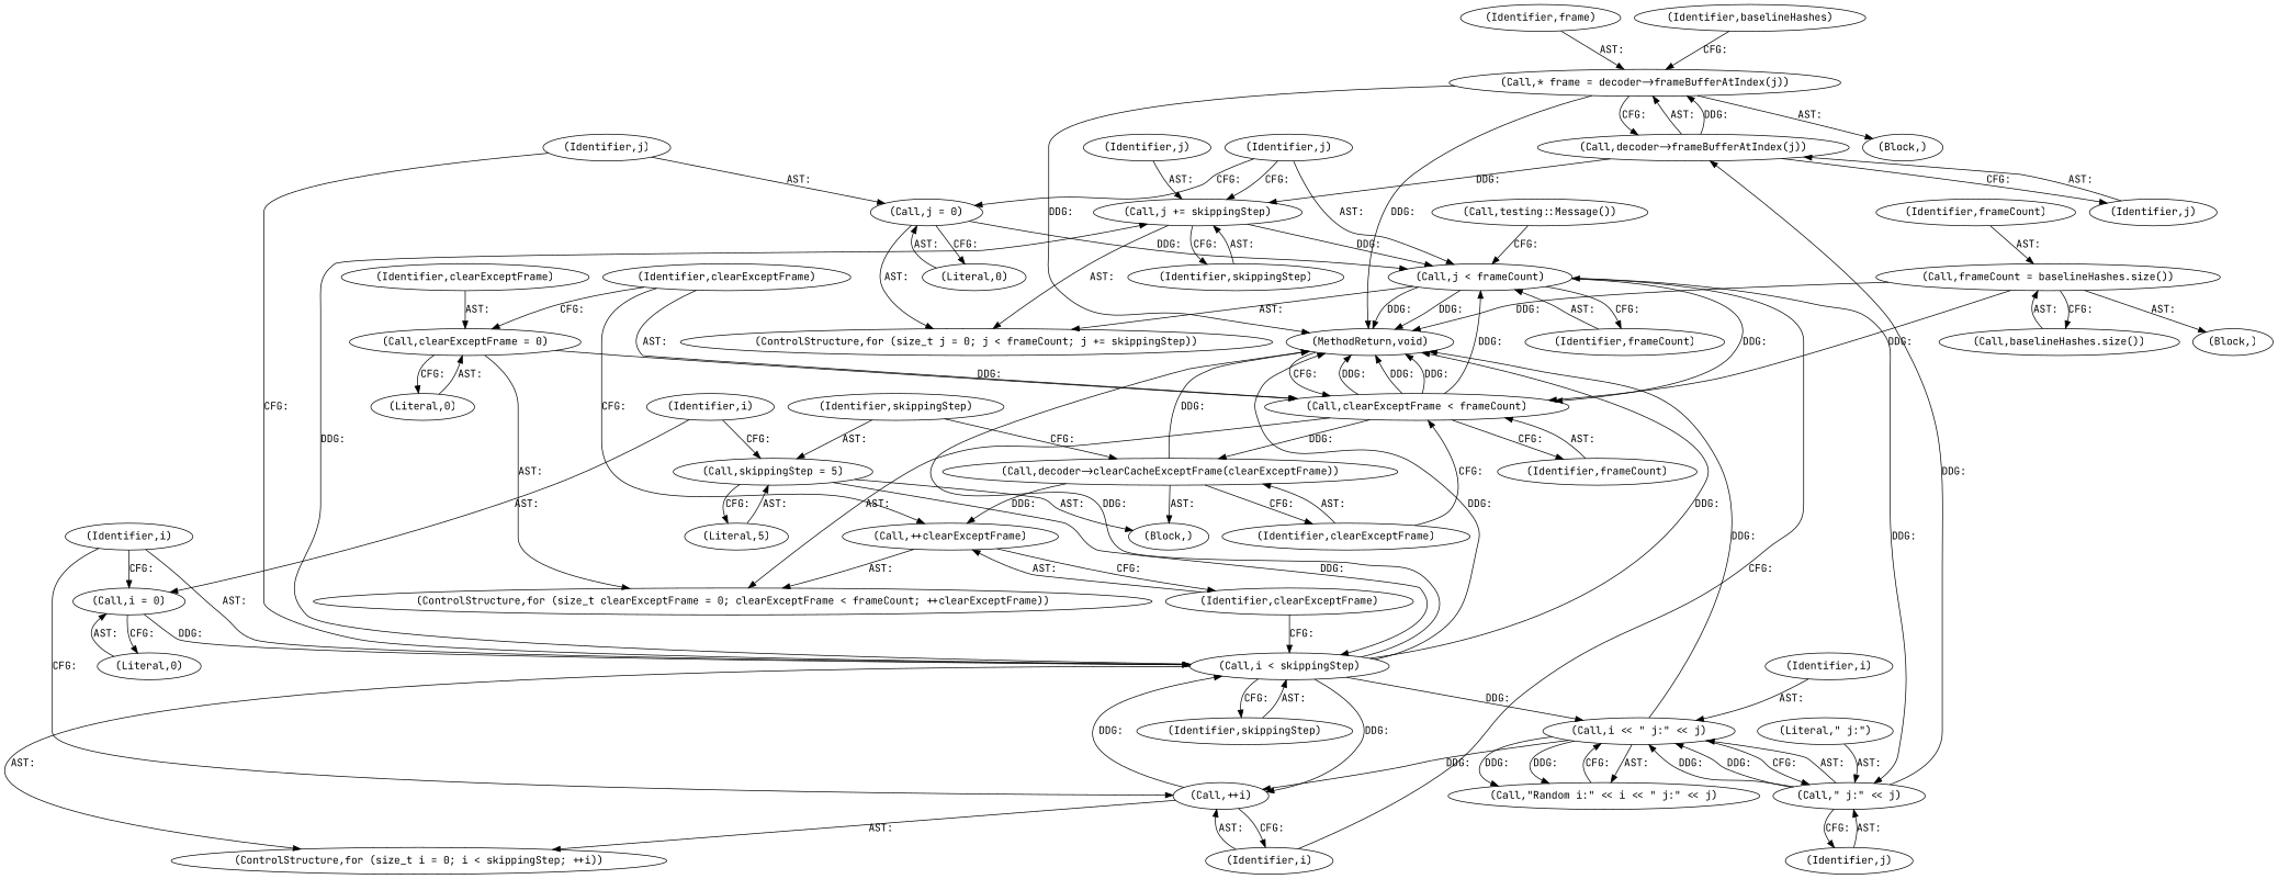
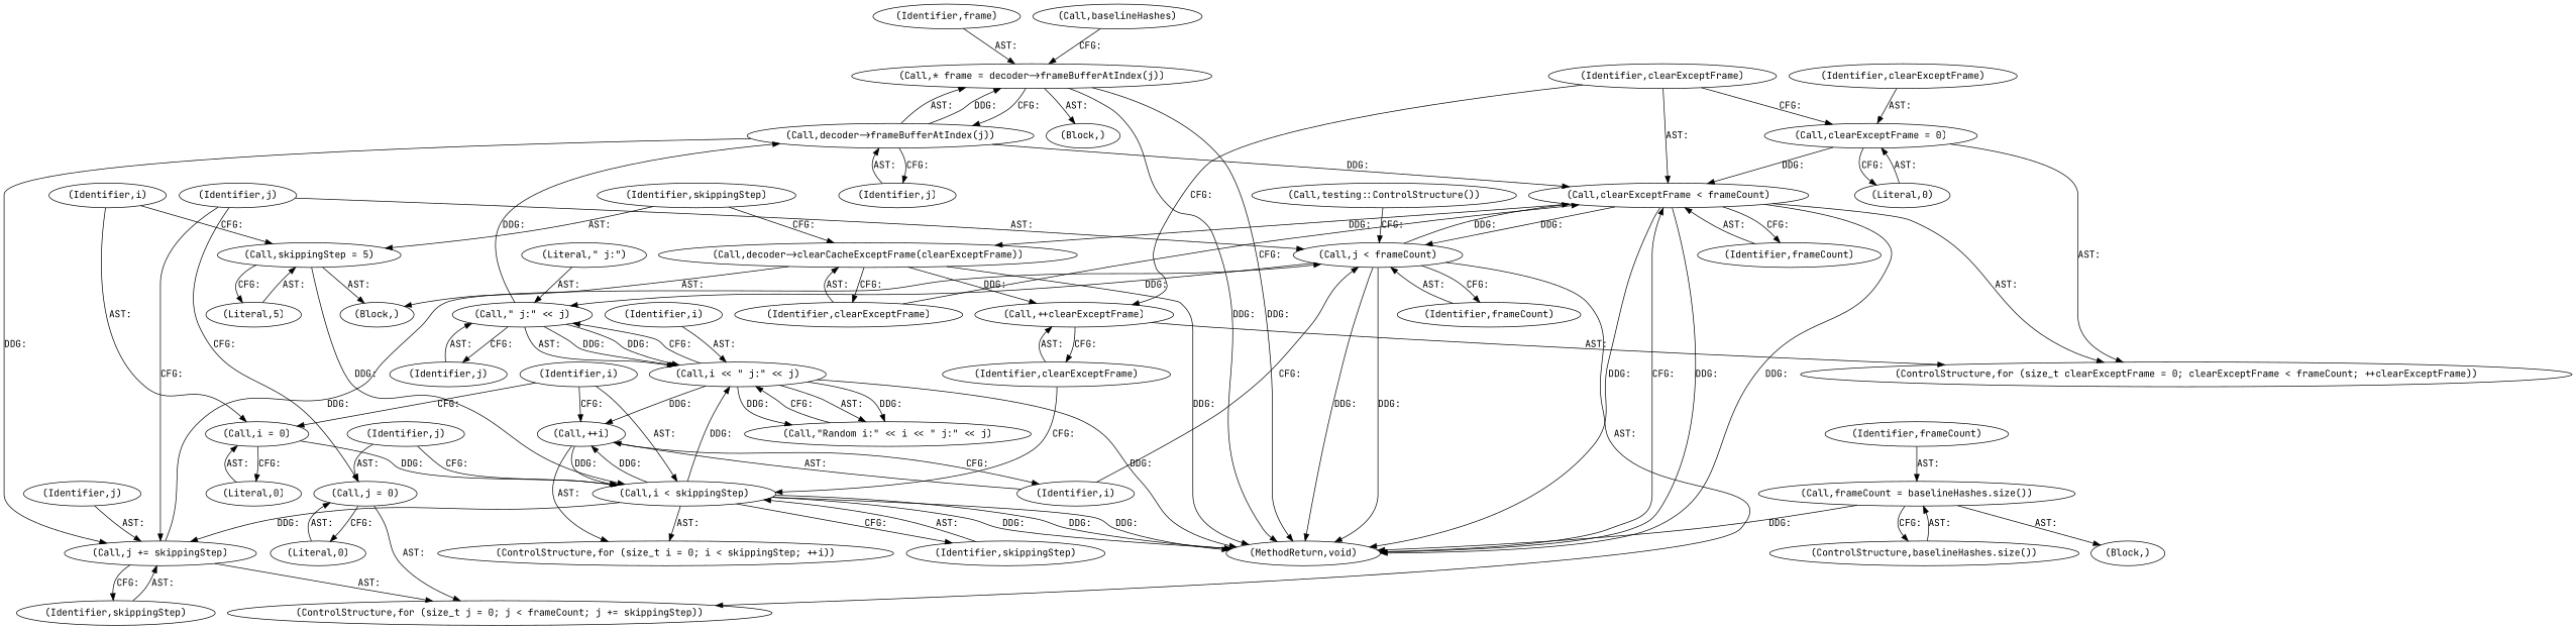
  digraph {
    fontname="JetBrains Mono"
    node [fontname="JetBrains Mono"]
    edge [fontname="JetBrains Mono"]
    n1 [label="(Call,* frame = decoder->frameBufferAtIndex(j))"]
    n2 [label="(Call,decoder->frameBufferAtIndex(j))"]
    n3 [label="(MethodReturn,void)"]
    n4 [label="(Block,)"]
    n5 [label="(Call,j += skippingStep)"]
    n6 [label="(Identifier,j)"]
    n7 [label="(Call,clearExceptFrame < frameCount)"]
    n8 [label="(Call,j < frameCount)"]
    n9 [label="(ControlStructure,for (size_t j = 0; j < frameCount; j += skippingStep))"]
    n10 [label="(Identifier,skippingStep)"]
    n11 [label="(Call,\" j:\" << j)"]
    n12 [label="(Call,i << \" j:\" << j)"]
    n13 [label="(Identifier,j)"]
    n14 [label="(Call,++i)"]
    n15 [label="(Call,\"Random i:\" << i << \" j:\" << j)"]
    n16 [label="(Identifier,frameCount)"]
    n17 [label="(Call,decoder->clearCacheExceptFrame(clearExceptFrame))"]
    n18 [label="(ControlStructure,for (size_t clearExceptFrame = 0; clearExceptFrame < frameCount; ++clearExceptFrame))"]
    n19 [label="(Identifier,frameCount)"]
    n20 [label="(Call,i < skippingStep)"]
    n21 [label="(ControlStructure,for (size_t i = 0; i < skippingStep; ++i))"]
    n22 [label="(Identifier,skippingStep)"]
    n23 [label="(Identifier,i)"]
    n24 [label="(Call,i = 0)"]
    n25 [label="(Literal,0)"]
    n26 [label="(Call,skippingStep = 5)"]
    n27 [label="(Literal,5)"]
    n28 [label="(Block,)"]
    n29 [label="(Call,j = 0)"]
    n30 [label="(Literal,0)"]
    n31 [label="(Call,++clearExceptFrame)"]
    n32 [label="(Identifier,clearExceptFrame)"]
    n33 [label="(Identifier,clearExceptFrame)"]
    n34 [label="(Call,clearExceptFrame = 0)"]
    n35 [label="(Literal,0)"]
    n36 [label="(Call,frameCount = baselineHashes.size())"]
    n37 [label="(Block,)"]
-   n38 [label="(Call,baselineHashes.size())"]
+   n38 [label="(ControlStructure,baselineHashes.size())"]
    n39 [label="(Identifier,frame)"]
    n40 [label="(Identifier,skippingStep)"]
    n41 [label="(Identifier,frameCount)"]
    n42 [label="(Identifier,clearExceptFrame)"]
    n43 [label="(Identifier,j)"]
    n44 [label="(Identifier,clearExceptFrame)"]
    n45 [label="(Literal,\" j:\")"]
-   n46 [label="(Identifier,baselineHashes)"]
+   n46 [label="(Call,baselineHashes)"]
    n47 [label="(Identifier,i)"]
    n48 [label="(Identifier,i)"]
-   n49 [label="(Call,testing::Message())"]
+   n49 [label="(Call,testing::ControlStructure())"]
    n50 [label="(Identifier,j)"]
    n51 [label="(Identifier,j)"]
    n52 [label="(Identifier,i)"]
    n1 -> n2 [label="CFG: "]
    n1 -> n3 [label="DDG: "]
    n1 -> n3 [label="DDG: "]
    n1 -> n4 [label="AST: "]
    n2 -> n1 [label="AST: "]
    n2 -> n1 [label="DDG: "]
    n2 -> n5 [label="DDG: "]
    n2 -> n6 [label="CFG: "]
    n3 -> n7 [label="CFG: "]
    n5 -> n8 [label="DDG: "]
    n5 -> n9 [label="AST: "]
    n5 -> n10 [label="CFG: "]
    n6 -> n2 [label="AST: "]
    n7 -> n3 [label="DDG: "]
    n7 -> n3 [label="DDG: "]
    n7 -> n3 [label="DDG: "]
    n7 -> n8 [label="DDG: "]
    n7 -> n17 [label="DDG: "]
    n7 -> n18 [label="AST: "]
    n7 -> n19 [label="CFG: "]
    n8 -> n3 [label="DDG: "]
    n8 -> n3 [label="DDG: "]
    n8 -> n7 [label="DDG: "]
    n8 -> n9 [label="AST: "]
    n8 -> n11 [label="DDG: "]
    n8 -> n16 [label="CFG: "]
    n10 -> n5 [label="AST: "]
    n11 -> n2 [label="DDG: "]
    n11 -> n12 [label="AST: "]
    n11 -> n12 [label="DDG: "]
    n11 -> n12 [label="DDG: "]
    n11 -> n13 [label="CFG: "]
    n12 -> n3 [label="DDG: "]
    n12 -> n11 [label="CFG: "]
    n12 -> n14 [label="DDG: "]
    n12 -> n15 [label="AST: "]
    n12 -> n15 [label="DDG: "]
    n12 -> n15 [label="DDG: "]
    n13 -> n11 [label="AST: "]
    n14 -> n20 [label="DDG: "]
    n14 -> n21 [label="AST: "]
    n14 -> n23 [label="CFG: "]
    n15 -> n12 [label="CFG: "]
    n16 -> n8 [label="AST: "]
    n17 -> n3 [label="DDG: "]
    n17 -> n28 [label="AST: "]
    n17 -> n31 [label="DDG: "]
    n17 -> n32 [label="CFG: "]
    n19 -> n7 [label="AST: "]
    n20 -> n3 [label="DDG: "]
    n20 -> n3 [label="DDG: "]
    n20 -> n3 [label="DDG: "]
    n20 -> n5 [label="DDG: "]
    n20 -> n12 [label="DDG: "]
    n20 -> n14 [label="DDG: "]
    n20 -> n21 [label="AST: "]
    n20 -> n22 [label="CFG: "]
    n22 -> n20 [label="AST: "]
    n23 -> n8 [label="CFG: "]
    n23 -> n14 [label="AST: "]
    n24 -> n20 [label="DDG: "]
    n24 -> n25 [label="CFG: "]
    n25 -> n24 [label="AST: "]
    n26 -> n20 [label="DDG: "]
    n26 -> n27 [label="CFG: "]
    n26 -> n28 [label="AST: "]
    n27 -> n26 [label="AST: "]
-   n29 -> n8 [label="DDG: "]
    n29 -> n9 [label="AST: "]
    n29 -> n30 [label="CFG: "]
    n30 -> n29 [label="AST: "]
    n31 -> n18 [label="AST: "]
    n31 -> n33 [label="CFG: "]
    n32 -> n7 [label="CFG: "]
    n32 -> n17 [label="AST: "]
    n33 -> n20 [label="CFG: "]
    n33 -> n31 [label="AST: "]
    n34 -> n7 [label="DDG: "]
    n34 -> n18 [label="AST: "]
    n34 -> n35 [label="CFG: "]
    n35 -> n34 [label="AST: "]
    n36 -> n3 [label="DDG: "]
-   n36 -> n7 [label="DDG: "]
+   n2 -> n7 [label="DDG: "]
    n36 -> n37 [label="AST: "]
    n36 -> n38 [label="CFG: "]
    n38 -> n36 [label="AST: "]
    n39 -> n1 [label="AST: "]
    n40 -> n17 [label="CFG: "]
    n40 -> n26 [label="AST: "]
    n41 -> n36 [label="AST: "]
    n42 -> n7 [label="AST: "]
    n42 -> n31 [label="CFG: "]
    n42 -> n34 [label="CFG: "]
    n43 -> n5 [label="AST: "]
    n44 -> n34 [label="AST: "]
    n45 -> n11 [label="AST: "]
    n46 -> n1 [label="CFG: "]
    n47 -> n24 [label="AST: "]
    n47 -> n26 [label="CFG: "]
    n48 -> n12 [label="AST: "]
    n49 -> n8 [label="CFG: "]
    n50 -> n20 [label="CFG: "]
    n50 -> n29 [label="AST: "]
    n51 -> n5 [label="CFG: "]
    n51 -> n8 [label="AST: "]
    n51 -> n29 [label="CFG: "]
    n52 -> n14 [label="CFG: "]
    n52 -> n20 [label="AST: "]
    n52 -> n24 [label="CFG: "]
  }
